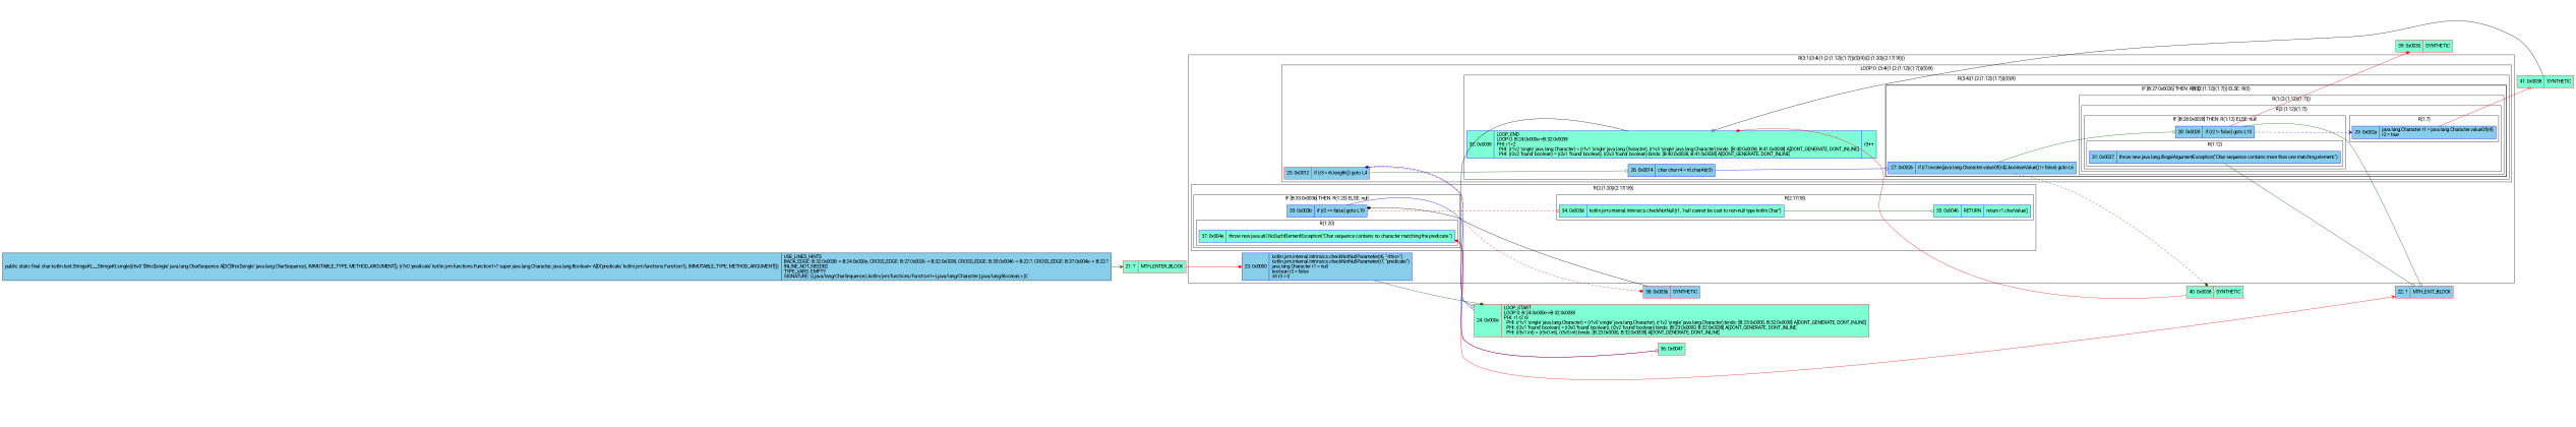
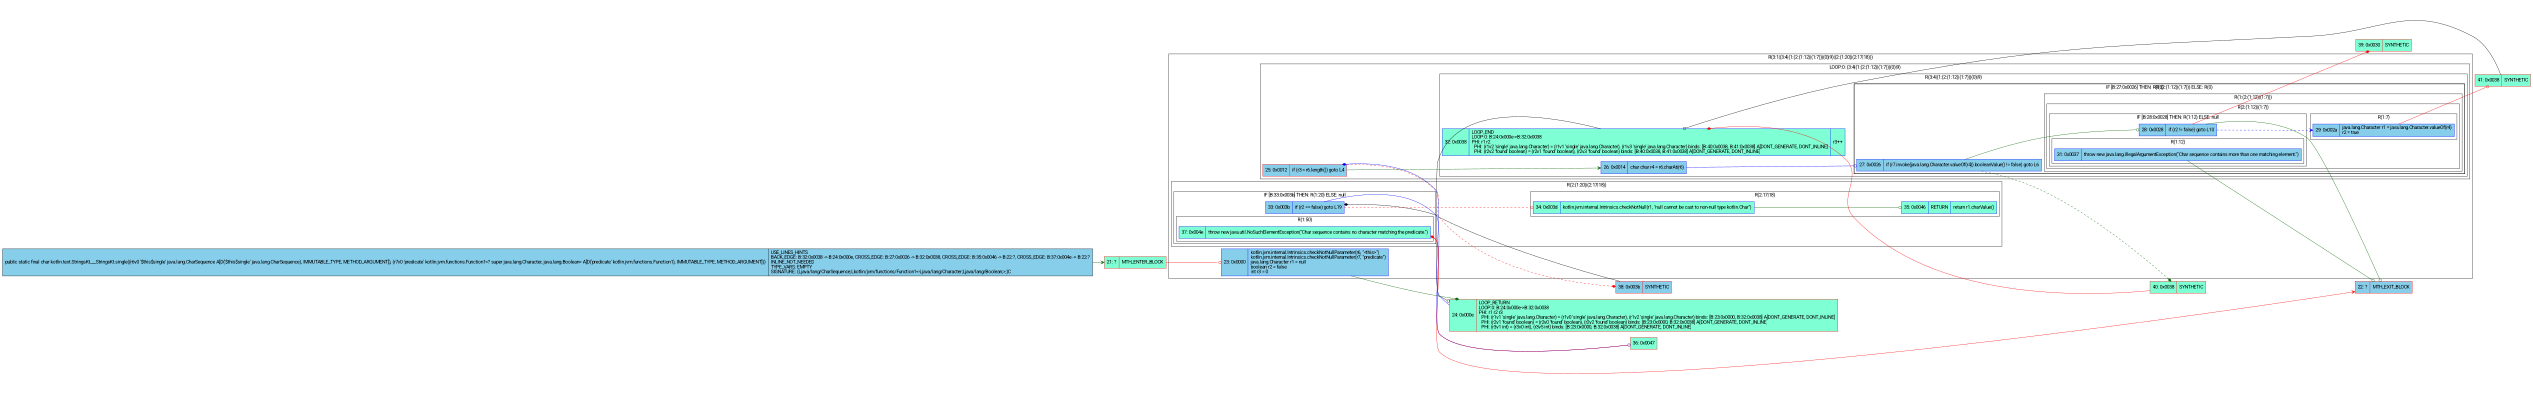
  digraph {
    fontname=Roboto
    rankdir=LR
    node [color=blue fillcolor=skyblue fontname=Roboto shape=record style=filled]
    edge [arrowhead=odot color=darkgreen fontname=Roboto]
    n1 [label="{31\:\ 0x0037|throw new java.lang.IllegalArgumentException(\"Char sequence contains more than one matching element.\")\l}"]
    n2 [label="{28\:\ 0x0028|if (r2 != false) goto L10\l}"]
    n3 [label="{29\:\ 0x002a|java.lang.Character r1 = java.lang.Character.valueOf(r4)\lr2 = true\l}"]
    n4 [label="{27\:\ 0x0026|if (r7.invoke(java.lang.Character.valueOf(r4)).booleanValue() != false) goto L6\l}"]
-   n5 [label="{26\:\ 0x0014|char char r4 = r6.charAt(r3)\l}"]
+   n5 [label="{26\:\ 0x0014|char char r4 = r6.charAt(r6)\l}"]
    n6 [fillcolor=aquamarine label="{32\:\ 0x0038|LOOP_END\lLOOP:0: B:24:0x000e\-\>B:32:0x0038\lPHI: r1 r2 \l  PHI: (r1v2 'single' java.lang.Character) = (r1v1 'single' java.lang.Character), (r1v3 'single' java.lang.Character) binds: [B:40:0x0038, B:41:0x0038] A[DONT_GENERATE, DONT_INLINE]\l  PHI: (r2v2 'found' boolean) = (r2v1 'found' boolean), (r2v3 'found' boolean) binds: [B:40:0x0038, B:41:0x0038] A[DONT_GENERATE, DONT_INLINE]\l|r3++\l}"]
    n7 [color=red label="{25\:\ 0x0012|if (r3 \< r6.length()) goto L4\l}"]
    n8 [fillcolor=aquamarine label="{37\:\ 0x004e|throw new java.util.NoSuchElementException(\"Char sequence contains no character matching the predicate.\")\l}"]
    n9 [label="{33\:\ 0x003b|if (r2 == false) goto L19\l}"]
    n10 [fillcolor=aquamarine label="{34\:\ 0x003d|kotlin.jvm.internal.Intrinsics.checkNotNull(r1, \"null cannot be cast to non\-null type kotlin.Char\")\l}"]
    n11 [fillcolor=aquamarine label="{35\:\ 0x0046|RETURN\l|return r1.charValue()\l}"]
    n12 [label="{23\:\ 0x0000|kotlin.jvm.internal.Intrinsics.checkNotNullParameter(r6, \"\<this\>\")\lkotlin.jvm.internal.Intrinsics.checkNotNullParameter(r7, \"predicate\")\ljava.lang.Character r1 = null\lboolean r2 = false\lint r3 = 0\l}"]
    n13 [color=red label="{22\:\ ?|MTH_EXIT_BLOCK\l}"]
    n14 [color=red fillcolor=aquamarine label="{39\:\ 0x0030|SYNTHETIC\l}"]
    n15 [color=red fillcolor=aquamarine label="{41\:\ 0x0038|SYNTHETIC\l}"]
    n16 [color=red fillcolor=aquamarine label="{40\:\ 0x0038|SYNTHETIC\l}"]
-   n17 [color=red fillcolor=aquamarine label="{24\:\ 0x000e|LOOP_START\lLOOP:0: B:24:0x000e\-\>B:32:0x0038\lPHI: r1 r2 r3 \l  PHI: (r1v1 'single' java.lang.Character) = (r1v0 'single' java.lang.Character), (r1v2 'single' java.lang.Character) binds: [B:23:0x0000, B:32:0x0038] A[DONT_GENERATE, DONT_INLINE]\l  PHI: (r2v1 'found' boolean) = (r2v0 'found' boolean), (r2v2 'found' boolean) binds: [B:23:0x0000, B:32:0x0038] A[DONT_GENERATE, DONT_INLINE]\l  PHI: (r3v1 int) = (r3v0 int), (r3v5 int) binds: [B:23:0x0000, B:32:0x0038] A[DONT_GENERATE, DONT_INLINE]\l}"]
+   n17 [color=red fillcolor=aquamarine label="{24\:\ 0x000e|LOOP_RETURN\lLOOP:0: B:24:0x000e\-\>B:32:0x0038\lPHI: r1 r2 r3 \l  PHI: (r1v1 'single' java.lang.Character) = (r1v0 'single' java.lang.Character), (r1v2 'single' java.lang.Character) binds: [B:23:0x0000, B:32:0x0038] A[DONT_GENERATE, DONT_INLINE]\l  PHI: (r2v1 'found' boolean) = (r2v0 'found' boolean), (r2v2 'found' boolean) binds: [B:23:0x0000, B:32:0x0038] A[DONT_GENERATE, DONT_INLINE]\l  PHI: (r3v1 int) = (r3v0 int), (r3v5 int) binds: [B:23:0x0000, B:32:0x0038] A[DONT_GENERATE, DONT_INLINE]\l}"]
    n18 [color=red label="{38\:\ 0x003b|SYNTHETIC\l}"]
    n19 [color=red fillcolor=aquamarine label="{36\:\ 0x0047}"]
    n20 [color=red fillcolor=aquamarine label="{21\:\ ?|MTH_ENTER_BLOCK\l}"]
    n21 [label="{public static final char kotlin.text.StringsKt___StringsKt.single((r6v0 '$this$single' java.lang.CharSequence A[D('$this$single' java.lang.CharSequence), IMMUTABLE_TYPE, METHOD_ARGUMENT]), (r7v0 'predicate' kotlin.jvm.functions.Function1\<? super java.lang.Character, java.lang.Boolean\> A[D('predicate' kotlin.jvm.functions.Function1), IMMUTABLE_TYPE, METHOD_ARGUMENT]))  | USE_LINES_HINTS\lBACK_EDGE: B:32:0x0038 \-\> B:24:0x000e, CROSS_EDGE: B:27:0x0026 \-\> B:32:0x0038, CROSS_EDGE: B:35:0x0046 \-\> B:22:?, CROSS_EDGE: B:37:0x004e \-\> B:22:?\lINLINE_NOT_NEEDED\lTYPE_VARS: EMPTY\lSIGNATURE: (Ljava\/lang\/CharSequence;Lkotlin\/jvm\/functions\/Function1\<\-Ljava\/lang\/Character;Ljava\/lang\/Boolean;\>;)C\l}" color=""]
    subgraph cluster_1 {
      label="R(3:1|(3:4|(1:(2:(1:12)|(1:7)))(0)|9)|(2:(1:20)|(2:17|18)))"
      n12
      subgraph cluster_2 {
        label="LOOP:0: (3:4|(1:(2:(1:12)|(1:7)))(0)|9)"
        n7
        subgraph cluster_3 {
          label="R(3:4|(1:(2:(1:12)|(1:7)))(0)|9)"
          n5
          n6
          subgraph cluster_4 {
            label="IF [B:27:0x0026] THEN: R(1:(2:(1:12)|(1:7))) ELSE: R(0)"
            n4
            subgraph cluster_5 {
              label="R(1:(2:(1:12)|(1:7)))"
              subgraph cluster_6 {
                label="R(2:(1:12)|(1:7))"
                subgraph cluster_7 {
                  label="IF [B:28:0x0028] THEN: R(1:12) ELSE: null"
                  n2
                  subgraph cluster_8 {
                    label="R(1:12)"
                    n1
                  }
                }
                subgraph cluster_9 {
                  label="R(1:7)"
                  n3
                }
              }
            }
            subgraph cluster_10 {
              label="R(0)"
            }
          }
        }
      }
      subgraph cluster_11 {
        label="R(2:(1:20)|(2:17|18))"
        subgraph cluster_12 {
          label="IF [B:33:0x003b] THEN: R(1:20) ELSE: null"
          n9
          subgraph cluster_13 {
-           label="R(1:20)"
+           label="R(1:50)"
            n8
          }
        }
        subgraph cluster_14 {
          label="R(2:17|18)"
          n10
          n11
        }
      }
    }
    n1 -> n13
    n2 -> n3 [arrowhead=vee color=blue style=dashed]
    n2 -> n13
    n2 -> n14 [arrowhead=diamond color=red]
    n3 -> n15 [color=red]
    n4 -> n2
    n4 -> n16 [arrowhead=diamond style=dashed]
    n5 -> n4 [color=blue]
    n6 -> n17 [color=black]
-   n7 -> n5
+   n7 -> n5 [arrowhead=vee]
    n7 -> n18 [arrowhead=diamond color=red style=dashed]
    n8 -> n13 [arrowhead=vee color=red]
    n9 -> n10 [color=red style=dashed]
    n9 -> n19 [color=blue]
    n10 -> n11
    n12 -> n17 [arrowhead=diamond]
    n15 -> n6 [color=black]
    n16 -> n6 [arrowhead=diamond color=red]
    n17 -> n7 [arrowhead=diamond color=blue]
    n18 -> n9 [arrowhead=diamond color=black]
    n19 -> n8 [arrowhead=diamond color=red]
-   n20 -> n12 [arrowhead=diamond color=red]
+   n20 -> n12 [color=red]
    n21 -> n20 [arrowhead=vee]
  }
